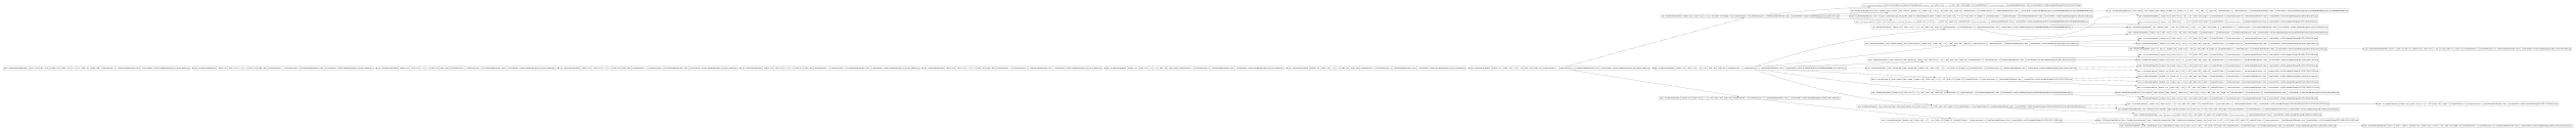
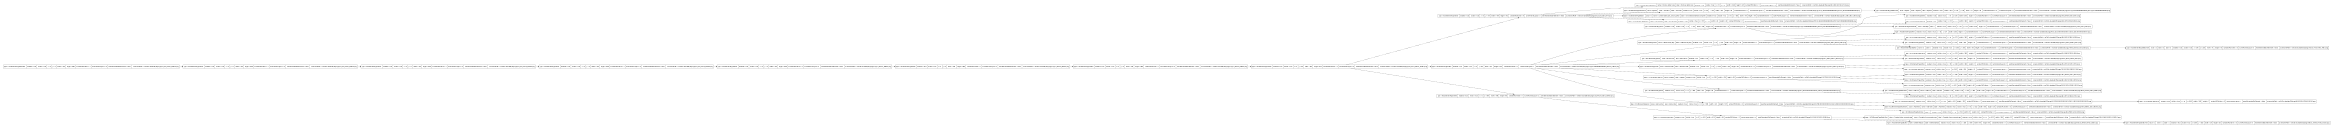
  digraph {
    fontname=Inter
    rankdir=LR
    node [fontname=Inter shape=record]
    edge [fontname=Inter]
-   n1 [label="{type = XCUIElementTypeApplication\l|name = To Do\l|label = To Do\l|enabled = true\l|visible = true\l|x = 0\l|y = 0\l|width = 414\l|height = 896\l|numberOfChildren = 2\l|eventGeneratedOnElement = false \l|screenshotPath = msToDo-duedate/S5/pngs/0.0_0.0_1242.0_2688.0.png\l}"]
    n2 [label="{type = XCUIElementTypeWindow\l|enabled = true\l|visible = true\l|x = 0\l|y = 3\l|width = 414\l|height = 896\l|numberOfChildren = 1\l|numInParentLayout = 0\l|eventGeneratedOnElement = false \l|screenshotPath = msToDo-duedate/S5/pngs/0.0_0.0_1242.0_2688.0.png\l}"]
    n3 [label="{type = XCUIElementTypeOther\l|enabled = true\l|visible = true\l|x = 0\l|y = 0\l|width = 414\l|height = 896\l|numberOfChildren = 1\l|numInParentLayout = 0\l|eventGeneratedOnElement = false \l|screenshotPath = msToDo-duedate/S5/pngs/0.0_0.0_1242.0_2688.0.png\l}"]
    n4 [label="{type = XCUIElementTypeOther\l|enabled = true\l|visible = true\l|x = 0\l|y = 0\l|width = 414\l|height = 896\l|numberOfChildren = 1\l|numInParentLayout = 0\l|eventGeneratedOnElement = false \l|screenshotPath = msToDo-duedate/S5/pngs/0.0_0.0_1242.0_2688.0.png\l}"]
    n5 [label="{type = XCUIElementTypeOther\l|enabled = true\l|visible = true\l|x = 0\l|y = 0\l|width = 414\l|height = 896\l|numberOfChildren = 1\l|numInParentLayout = 0\l|eventGeneratedOnElement = false \l|screenshotPath = msToDo-duedate/S5/pngs/0.0_0.0_1242.0_2688.0.png\l}"]
    n6 [label="{type = XCUIElementTypeOther\l|enabled = true\l|visible = true\l|x = 0\l|y = 0\l|width = 414\l|height = 896\l|numberOfChildren = 3\l|numInParentLayout = 0\l|eventGeneratedOnElement = false \l|screenshotPath = msToDo-duedate/S5/pngs/0.0_0.0_1242.0_2688.0.png\l}"]
    n7 [label="{type = XCUIElementTypeOther\l|enabled = true\l|visible = true\l|x = 0\l|y = 0\l|width = 414\l|height = 896\l|numberOfChildren = 1\l|numInParentLayout = 2\l|eventGeneratedOnElement = false \l|screenshotPath = msToDo-duedate/S5/pngs/0.0_0.0_1242.0_2688.0.png\l}"]
    n8 [label="{type = XCUIElementTypeOther\l|enabled = true\l|visible = true\l|x = 0\l|y = 0\l|width = 414\l|height = 896\l|numberOfChildren = 1\l|numInParentLayout = 0\l|eventGeneratedOnElement = false \l|screenshotPath = msToDo-duedate/S5/pngs/0.0_0.0_1242.0_2688.0.png\l}"]
    n9 [label="{type = XCUIElementTypeOther\l|enabled = true\l|visible = true\l|x = 0\l|y = 44\l|width = 414\l|height = 818\l|numberOfChildren = 3\l|numInParentLayout = 0\l|eventGeneratedOnElement = false \l|screenshotPath = msToDo-duedate/S5/pngs/0.0_132.0_1242.0_2586.0.png\l}"]
    n10 [label="{type = XCUIElementTypeOther\l|enabled = true\l|visible = true\l|x = 0\l|y = 44\l|width = 414\l|height = 113\l|numberOfChildren = 4\l|numInParentLayout = 0\l|eventGeneratedOnElement = false \l|screenshotPath = msToDo-duedate/S5/pngs/0.0_132.0_1242.0_471.0.png\l}"]
    n11 [label="{type = XCUIElementTypeTable\l|enabled = true\l|visible = true\l|x = 0\l|y = 157\l|width = 414\l|height = 657\l|numberOfChildren = 7\l|numInParentLayout = 1\l|eventGeneratedOnElement = false \l|screenshotPath = msToDo-duedate/S5/pngs/0.0_470.99999999999994_1242.0_2442.0.png\l}"]
    n12 [label="{type = XCUIElementTypeOther\l|enabled = true\l|visible = true\l|x = 0\l|y = 814\l|width = 414\l|height = 48\l|numberOfChildren = 1\l|numInParentLayout = 2\l|eventGeneratedOnElement = false \l|screenshotPath = msToDo-duedate/S5/pngs/0.0_2442.0_1242.0_2586.0.png\l}"]
    n13 [label="{type = XCUIElementTypeButton\l|name = Dismiss detail view\l|label = Dismiss detail view\l|enabled = true\l|visible = true\l|x = 10\l|y = 46\l|width = 348\l|height = 45\l|numberOfChildren = 1\l|numInParentLayout = 0\l|eventGeneratedOnElement = false \l|screenshotPath = msToDo-duedate/S5/pngs/30.0_138.0_1074.0_273.0.png\l}"]
    n14 [label="{type = XCUIElementTypeTextView\l|value = Mytask\l|name = Task title\l|label = Task title\l|enabled = true\l|visible = true\l|x = 59\l|y = 115\l|width = 300\l|height = 26\l|numberOfChildren = 1\l|numInParentLayout = 1\l|eventGeneratedOnElement = false \l|screenshotPath = msToDo-duedate/S5/pngs/177.0_344.99999999999994_1077.0_422.99999999999994.png\l}"]
    n15 [label="{type = XCUIElementTypeButton\l|value = 0\l|name = screenreader_task_check_button\l|label = Un-selected Mytask Complete\l|enabled = true\l|visible = true\l|x = 10\l|y = 106\l|width = 44\l|height = 44\l|numberOfChildren = 0\l|numInParentLayout = 2\l|eventGeneratedOnElement = false \l|screenshotPath = msToDo-duedate/S5/pngs/30.0_318.0_162.0_450.0.png\l}"]
    n16 [label="{type = XCUIElementTypeButton\l|name = Normal task\l|label = Normal task\l|enabled = true\l|visible = true\l|x = 375\l|y = 115\l|width = 24\l|height = 24\l|numberOfChildren = 1\l|numInParentLayout = 3\l|eventGeneratedOnElement = false \l|screenshotPath = msToDo-duedate/S5/pngs/1125.0_344.99999999999994_1197.0_416.99999999999994.png\l}"]
    n17 [label="{type = XCUIElementTypeCell\l|enabled = true\l|visible = true\l|x = 0\l|y = 157\l|width = 414\l|height = 61\l|numberOfChildren = 4\l|numInParentLayout = 0\l|eventGeneratedOnElement = false \l|screenshotPath = msToDo-duedate/S5/pngs/0.0_470.99999999999994_1242.0_653.9999999999999.png\l}"]
    n18 [label="{type = XCUIElementTypeCell\l|name = Added to My Day\l|label = Added to My Day\l|enabled = true\l|visible = true\l|x = 0\l|y = 218\l|width = 414\l|height = 58\l|numberOfChildren = 5\l|numInParentLayout = 1\l|eventGeneratedOnElement = false \l|screenshotPath = msToDo-duedate/S5/pngs/0.0_654.0_1242.0_828.0.png\l}"]
    n19 [label="{type = XCUIElementTypeCell\l|name = Remind me\l|label = Remind me\l|enabled = true\l|visible = true\l|x = 0\l|y = 276\l|width = 414\l|height = 58\l|numberOfChildren = 3\l|numInParentLayout = 2\l|eventGeneratedOnElement = false \l|screenshotPath = msToDo-duedate/S5/pngs/0.0_828.0_1242.0_1002.0.png\l}"]
    n20 [label="{type = XCUIElementTypeCell\l|name = Add due date\l|label = Add due date\l|enabled = true\l|visible = true\l|x = 0\l|y = 334\l|width = 414\l|height = 58\l|numberOfChildren = 3\l|numInParentLayout = 3\l|eventGeneratedOnElement = false \l|screenshotPath = msToDo-duedate/S5/pngs/0.0_1002.0_1242.0_1176.0.png\l}"]
    n21 [label="{type = XCUIElementTypeCell\l|name = Repeat\l|label = Repeat\l|enabled = true\l|visible = true\l|x = 0\l|y = 392\l|width = 414\l|height = 58\l|numberOfChildren = 4\l|numInParentLayout = 4\l|eventGeneratedOnElement = false \l|screenshotPath = msToDo-duedate/S5/pngs/0.0_1176.0_1242.0_1350.0.png\l}"]
    n22 [label="{type = XCUIElementTypeCell\l|enabled = true\l|visible = true\l|x = 0\l|y = 450\l|width = 414\l|height = 56\l|numberOfChildren = 2\l|numInParentLayout = 5\l|eventGeneratedOnElement = false \l|screenshotPath = msToDo-duedate/S5/pngs/0.0_1350.0000000000002_1242.0_1518.0000000000002.png\l}"]
    n23 [label="{type = XCUIElementTypeCell\l|name = Add a note\l|label = Add a note\l|enabled = true\l|visible = true\l|x = 0\l|y = 506\l|width = 414\l|height = 135\l|numberOfChildren = 3\l|numInParentLayout = 6\l|eventGeneratedOnElement = false \l|screenshotPath = msToDo-duedate/S5/pngs/0.0_1518.0000000000002_1242.0_1923.0000000000002.png\l}"]
    n24 [label="{type = XCUIElementTypeOther\l|enabled = true\l|visible = true\l|x = 0\l|y = 814\l|width = 414\l|height = 48\l|numberOfChildren = 2\l|numInParentLayout = 0\l|eventGeneratedOnElement = false \l|screenshotPath = msToDo-duedate/S5/pngs/0.0_2442.0_1242.0_2586.0.png\l}"]
    n25 [label="{type = XCUIElementTypeStaticText\l|value = Mytask\l|name = Mytask\l|label = Mytask\l|enabled = true\l|visible = true\l|x = 64\l|y = 115\l|width = 71\l|height = 26\l|numberOfChildren = 0\l|numInParentLayout = 0\l|eventGeneratedOnElement = false \l|screenshotPath = msToDo-duedate/S5/pngs/192.0_344.99999999999994_405.0_422.99999999999994.png\l}"]
    n26 [label="{type = XCUIElementTypeOther\l|enabled = true\l|visible = true\l|x = 15\l|y = 216\l|width = 360\l|height = 1\l|numberOfChildren = 0\l|numInParentLayout = 0\l|eventGeneratedOnElement = false \l|screenshotPath = msToDo-duedate/S5/pngs/45.0_648.0_1125.0_651.0.png\l}"]
    n27 [label="{type = XCUIElementTypeOther\l|enabled = true\l|visible = true\l|x = 16\l|y = 217\l|width = 382\l|height = 1\l|numberOfChildren = 0\l|numInParentLayout = 1\l|eventGeneratedOnElement = false \l|screenshotPath = msToDo-duedate/S5/pngs/48.0_651.0_1194.0_654.0.png\l}"]
-   n28 [label="{type = XCUIElementTypeTextField\l|value = Add Step\l|label = \l|note = true\l|visible = true\l|x = 64\l|y = 173\l|width = 326\l|height = 21\l|numberOfChildren = 0\l|numInParentLayout = 3\l|eventGeneratedOnElement = false \l|screenshotPath = msToDo-duedate/S5/pngs/192.0_519.0_1170.0_582.0.png\l}"]
+   n28 [label="{type = XCUIElementTypeTextField\l|value = Add Step\l|label = \l|enabled = true\l|visible = true\l|x = 64\l|y = 173\l|width = 326\l|height = 21\l|numberOfChildren = 0\l|numInParentLayout = 3\l|eventGeneratedOnElement = false \l|screenshotPath = msToDo-duedate/S5/pngs/192.0_519.0_1170.0_582.0.png\l}"]
    n29 [label="{type = XCUIElementTypeOther\l|enabled = true\l|visible = true\l|x = 15\l|y = 274\l|width = 360\l|height = 1\l|numberOfChildren = 0\l|numInParentLayout = 1\l|eventGeneratedOnElement = false \l|screenshotPath = msToDo-duedate/S5/pngs/45.0_822.0000000000001_1125.0_825.0000000000001.png\l}"]
    n30 [label="{type = XCUIElementTypeOther\l|enabled = true\l|visible = true\l|x = 16\l|y = 275\l|width = 382\l|height = 1\l|numberOfChildren = 0\l|numInParentLayout = 2\l|eventGeneratedOnElement = false \l|screenshotPath = msToDo-duedate/S5/pngs/48.0_825.0_1194.0_828.0.png\l}"]
    n31 [label="{type = XCUIElementTypeOther\l|enabled = true\l|visible = true\l|x = 64\l|y = 227\l|width = 296\l|height = 40\l|numberOfChildren = 1\l|numInParentLayout = 3\l|eventGeneratedOnElement = false \l|screenshotPath = msToDo-duedate/S5/pngs/192.0_681.0_1080.0_801.0.png\l}"]
    n32 [label="{type = XCUIElementTypeButton\l|name = S\l|label = S\l|enabled = true\l|visible = true\l|x = 360\l|y = 218\l|width = 49\l|height = 58\l|numberOfChildren = 1\l|numInParentLayout = 4\l|eventGeneratedOnElement = false \l|screenshotPath = msToDo-duedate/S5/pngs/1080.0_654.0_1227.0_828.0.png\l}"]
    n33 [label="{type = XCUIElementTypeOther\l|enabled = true\l|visible = true\l|x = 15\l|y = 332\l|width = 360\l|height = 1\l|numberOfChildren = 0\l|numInParentLayout = 1\l|eventGeneratedOnElement = false \l|screenshotPath = msToDo-duedate/S5/pngs/45.0_996.0_1125.0_999.0.png\l}"]
    n34 [label="{type = XCUIElementTypeOther\l|enabled = true\l|visible = true\l|x = 64\l|y = 285\l|width = 296\l|height = 40\l|numberOfChildren = 1\l|numInParentLayout = 2\l|eventGeneratedOnElement = false \l|screenshotPath = msToDo-duedate/S5/pngs/192.0_855.0_1080.0_975.0.png\l}"]
    n35 [label="{type = XCUIElementTypeOther\l|enabled = true\l|visible = true\l|x = 15\l|y = 390\l|width = 360\l|height = 1\l|numberOfChildren = 0\l|numInParentLayout = 1\l|eventGeneratedOnElement = false \l|screenshotPath = msToDo-duedate/S5/pngs/45.0_1170.0_1125.0_1173.0.png\l}"]
    n36 [label="{type = XCUIElementTypeOther\l|enabled = true\l|visible = true\l|x = 64\l|y = 343\l|width = 296\l|height = 40\l|numberOfChildren = 1\l|numInParentLayout = 2\l|eventGeneratedOnElement = true \l|screenshotPath = msToDo-duedate/S5/pngs/192.0_1029.0_1080.0_1149.0.png\l}"]
    n37 [label="{type = XCUIElementTypeOther\l|enabled = true\l|visible = true\l|x = 15\l|y = 448\l|width = 360\l|height = 1\l|numberOfChildren = 0\l|numInParentLayout = 1\l|eventGeneratedOnElement = false \l|screenshotPath = msToDo-duedate/S5/pngs/45.0_1344.0_1125.0_1347.0.png\l}"]
    n38 [label="{type = XCUIElementTypeOther\l|enabled = true\l|visible = true\l|x = 16\l|y = 449\l|width = 382\l|height = 1\l|numberOfChildren = 0\l|numInParentLayout = 2\l|eventGeneratedOnElement = false \l|screenshotPath = msToDo-duedate/S5/pngs/48.0_1347.0_1194.0_1350.0.png\l}"]
    n39 [label="{type = XCUIElementTypeOther\l|enabled = true\l|visible = true\l|x = 64\l|y = 401\l|width = 296\l|height = 40\l|numberOfChildren = 1\l|numInParentLayout = 3\l|eventGeneratedOnElement = false \l|screenshotPath = msToDo-duedate/S5/pngs/192.0_1203.0_1080.0_1323.0.png\l}"]
    n40 [label="{type = XCUIElementTypeStaticText\l|value = Add File\l|name = Add File\l|label = Add File\l|enabled = true\l|visible = true\l|x = 64\l|y = 468\l|width = 350\l|height = 20\l|numberOfChildren = 0\l|numInParentLayout = 0\l|eventGeneratedOnElement = false \l|screenshotPath = msToDo-duedate/S5/pngs/192.0_1404.0_1242.0_1464.0.png\l}"]
    n41 [label="{type = XCUIElementTypeOther\l|enabled = true\l|visible = true\l|x = 16\l|y = 505\l|width = 382\l|height = 1\l|numberOfChildren = 0\l|numInParentLayout = 1\l|eventGeneratedOnElement = false \l|screenshotPath = msToDo-duedate/S5/pngs/48.0_1515.0_1194.0_1518.0.png\l}"]
    n42 [label="{type = XCUIElementTypeOther\l|enabled = true\l|visible = true\l|x = 0\l|y = 506\l|width = 414\l|height = 135\l|numberOfChildren = 1\l|numInParentLayout = 0\l|eventGeneratedOnElement = false \l|screenshotPath = msToDo-duedate/S5/pngs/0.0_1518.0000000000002_1242.0_1923.0000000000002.png\l}"]
    n43 [label="{type = XCUIElementTypeStaticText\l|value = Add Note\l|name = Add Note\l|label = Add Note\l|enabled = true\l|visible = true\l|x = 16\l|y = 522\l|width = 69\l|height = 24\l|numberOfChildren = 0\l|numInParentLayout = 1\l|eventGeneratedOnElement = false \l|screenshotPath = msToDo-duedate/S5/pngs/48.0_1566.0_255.0_1638.0.png\l}"]
    n44 [label="{type = XCUIElementTypeTextView\l|value =  \l|enabled = true\l|visible = true\l|x = 16\l|y = 522\l|width = 5\l|height = 24\l|numberOfChildren = 1\l|numInParentLayout = 2\l|eventGeneratedOnElement = false \l|screenshotPath = msToDo-duedate/S5/pngs/48.0_1566.0_63.0_1638.0.png\l}"]
    n45 [label="{type = XCUIElementTypeStaticText\l|value = Created a few moments ago\l|name = Created a few moments ago\l|label = Created a few moments ago\l|enabled = true\l|visible = true\l|x = 60\l|y = 822\l|width = 294\l|height = 32\l|numberOfChildren = 0\l|numInParentLayout = 0\l|eventGeneratedOnElement = false \l|screenshotPath = msToDo-duedate/S5/pngs/180.0_2466.0_1062.0_2562.0.png\l}"]
    n46 [label="{type = XCUIElementTypeButton\l|name = Delete Mytask\l|label = Delete Mytask\l|enabled = true\l|visible = true\l|x = 354\l|y = 816\l|width = 44\l|height = 44\l|numberOfChildren = 1\l|numInParentLayout = 1\l|eventGeneratedOnElement = false \l|screenshotPath = msToDo-duedate/S5/pngs/1062.0_2448.0_1194.0_2580.0.png\l}"]
    n47 [label="{type = XCUIElementTypeStaticText\l|value = S\l|name = S\l|label = S\l|enabled = true\l|visible = true\l|x = 376\l|y = 238\l|width = 17\l|height = 18\l|numberOfChildren = 0\l|numInParentLayout = 0\l|eventGeneratedOnElement = false \l|screenshotPath = msToDo-duedate/S5/pngs/1128.0_714.0_1179.0_768.0.png\l}"]
    n48 [label="{type = XCUIElementTypeOther\l|enabled = true\l|visible = true\l|x = 16\l|y = 640\l|width = 382\l|height = 1\l|numberOfChildren = 0\l|numInParentLayout = 0\l|eventGeneratedOnElement = false \l|screenshotPath = msToDo-duedate/S5/pngs/48.0_1920.0_1194.0_1923.0.png\l}"]
    n49 [label="{type = XCUIElementTypeStaticText\l|value = s\l|name = s\l|label = s\l|enabled = true\l|visible = true\l|x = 364\l|y = 825\l|width = 24\l|height = 26\l|numberOfChildren = 0\l|numInParentLayout = 0\l|eventGeneratedOnElement = false \l|screenshotPath = msToDo-duedate/S5/pngs/1092.0_2475.0_1164.0_2553.0.png\l}"]
-   n1 -> n2
    n2 -> n3
    n3 -> n4
    n4 -> n5
    n5 -> n6
    n6 -> n7
    n7 -> n8
    n8 -> n9
    n9 -> n10
    n9 -> n11
    n9 -> n12
    n10 -> n13
    n10 -> n14
    n10 -> n15
    n10 -> n16
    n11 -> n17
    n11 -> n18
    n11 -> n19
    n11 -> n20
    n11 -> n21
    n11 -> n22
    n11 -> n23
    n12 -> n24
    n14 -> n25
    n17 -> n26
    n17 -> n27
    n17 -> n28
    n18 -> n29
    n18 -> n30
    n18 -> n31
    n18 -> n32
    n19 -> n33
    n19 -> n34
    n20 -> n35
    n20 -> n36
    n21 -> n37
    n21 -> n38
    n21 -> n39
    n22 -> n40
    n22 -> n41
    n23 -> n42
    n23 -> n43
    n23 -> n44
    n24 -> n45
    n24 -> n46
    n32 -> n47
    n42 -> n48
    n46 -> n49
  }
